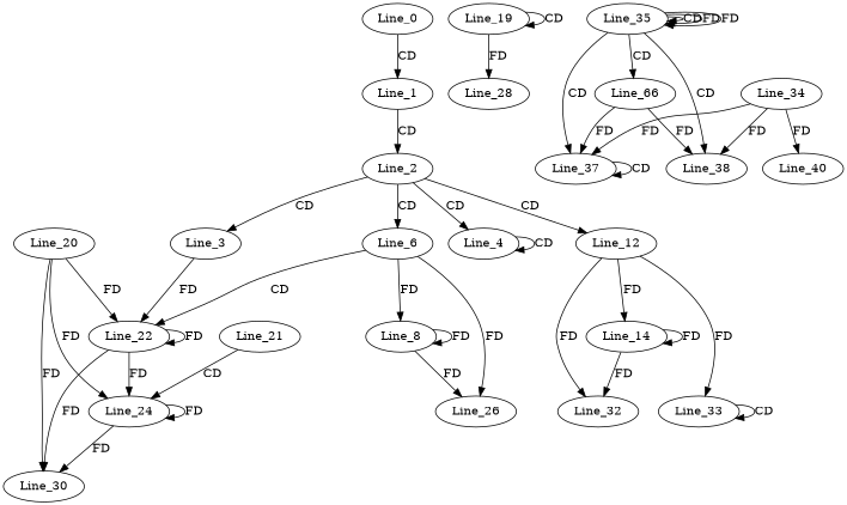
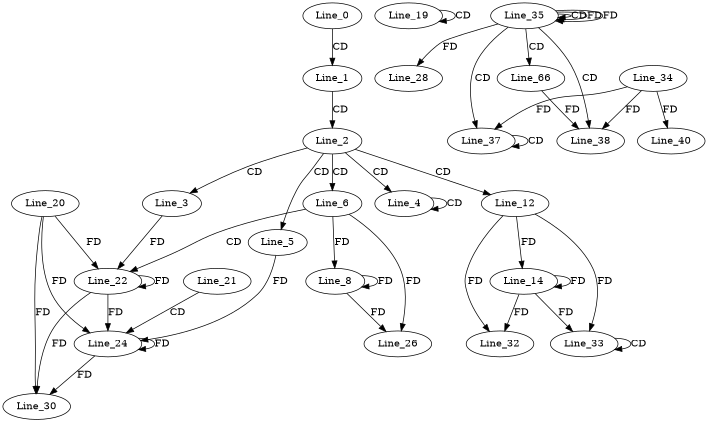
  digraph {
    Line_0
    Line_1
    Line_2
    Line_3
    Line_4
+   Line_5
    Line_6
    Line_12
    Line_22
    Line_24
    Line_8
    Line_26
    Line_14
    Line_32
    Line_33
    Line_30
    Line_19
    Line_28
    Line_21
    Line_20
    Line_35
    n22 [label=Line_66]
    Line_37
    Line_38
    Line_34
    Line_40
    Line_0 -> Line_1 [label=CD]
    Line_1 -> Line_2 [label=CD]
    Line_2 -> Line_3 [label=CD]
    Line_2 -> Line_4 [label=CD]
+   Line_2 -> Line_5 [label=CD]
    Line_2 -> Line_6 [label=CD]
    Line_2 -> Line_12 [label=CD]
    Line_3 -> Line_22 [label=FD]
    Line_4 -> Line_4 [label=CD]
+   Line_5 -> Line_24 [label=FD]
    Line_6 -> Line_22 [label=CD]
    Line_6 -> Line_8 [label=FD]
    Line_6 -> Line_26 [label=FD]
    Line_12 -> Line_14 [label=FD]
    Line_12 -> Line_32 [label=FD]
    Line_12 -> Line_33 [label=FD]
    Line_22 -> Line_22 [label=FD]
    Line_22 -> Line_24 [label=FD]
    Line_22 -> Line_30 [label=FD]
    Line_24 -> Line_24 [label=FD]
    Line_24 -> Line_30 [label=FD]
    Line_8 -> Line_8 [label=FD]
    Line_8 -> Line_26 [label=FD]
    Line_14 -> Line_14 [label=FD]
    Line_14 -> Line_32 [label=FD]
+   Line_14 -> Line_33 [label=FD]
    Line_33 -> Line_33 [label=CD]
    Line_19 -> Line_19 [label=CD]
-   Line_19 -> Line_28 [label=FD]
+   Line_35 -> Line_28 [label=FD]
    Line_21 -> Line_24 [label=CD]
    Line_20 -> Line_22 [label=FD]
    Line_20 -> Line_24 [label=FD]
    Line_20 -> Line_30 [label=FD]
    Line_35 -> Line_35 [label=CD]
    Line_35 -> Line_35 [label=FD]
    Line_35 -> Line_35 [label=FD]
    Line_35 -> n22 [label=CD]
    Line_35 -> Line_37 [label=CD]
    Line_35 -> Line_38 [label=CD]
-   n22 -> Line_37 [label=FD]
    n22 -> Line_38 [label=FD]
    Line_37 -> Line_37 [label=CD]
    Line_34 -> Line_37 [label=FD]
    Line_34 -> Line_38 [label=FD]
    Line_34 -> Line_40 [label=FD]
  }
